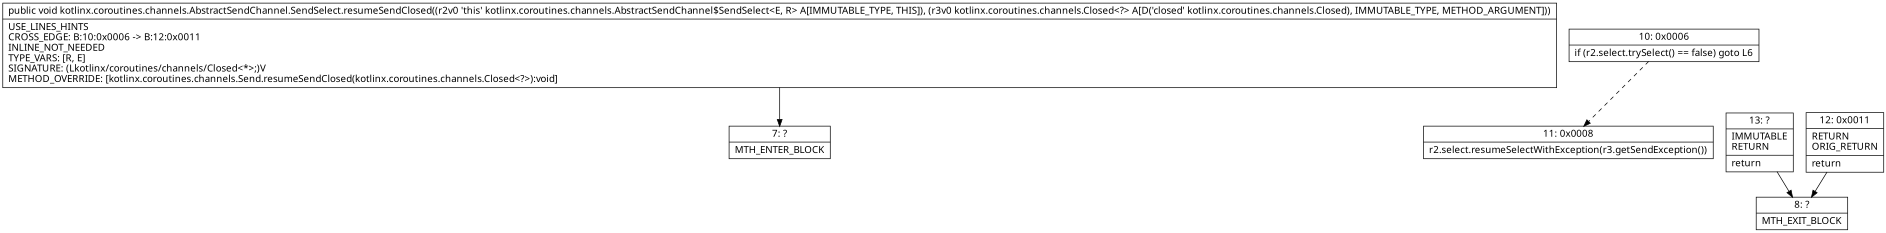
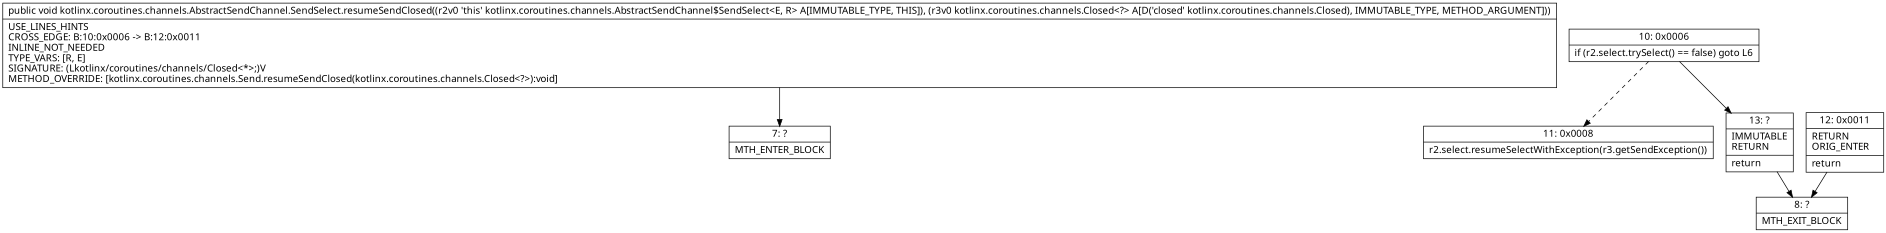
  digraph {
    fontname="Noto Sans"
    node [fontname="Noto Sans" shape=record]
    edge [fontname="Noto Sans"]
    n1 [label="{7\:\ ?|MTH_ENTER_BLOCK\l}"]
    n2 [label="{10\:\ 0x0006|if (r2.select.trySelect() == false) goto L6\l}"]
    n3 [label="{11\:\ 0x0008|r2.select.resumeSelectWithException(r3.getSendException())\l}"]
    n4 [label="{13\:\ ?|IMMUTABLE\lRETURN\l|return\l}"]
    n5 [label="{8\:\ ?|MTH_EXIT_BLOCK\l}"]
-   n6 [label="{12\:\ 0x0011|RETURN\lORIG_RETURN\l|return\l}"]
+   n6 [label="{12\:\ 0x0011|RETURN\lORIG_ENTER\l|return\l}"]
    n7 [label="{public void kotlinx.coroutines.channels.AbstractSendChannel.SendSelect.resumeSendClosed((r2v0 'this' kotlinx.coroutines.channels.AbstractSendChannel$SendSelect\<E, R\> A[IMMUTABLE_TYPE, THIS]), (r3v0 kotlinx.coroutines.channels.Closed\<?\> A[D('closed' kotlinx.coroutines.channels.Closed), IMMUTABLE_TYPE, METHOD_ARGUMENT]))  | USE_LINES_HINTS\lCROSS_EDGE: B:10:0x0006 \-\> B:12:0x0011\lINLINE_NOT_NEEDED\lTYPE_VARS: [R, E]\lSIGNATURE: (Lkotlinx\/coroutines\/channels\/Closed\<*\>;)V\lMETHOD_OVERRIDE: [kotlinx.coroutines.channels.Send.resumeSendClosed(kotlinx.coroutines.channels.Closed\<?\>):void]\l}"]
    n2 -> n3 [style=dashed]
+   n2 -> n4
    n4 -> n5
    n6 -> n5
    n7 -> n1
  }
